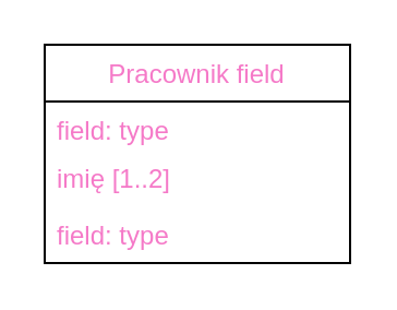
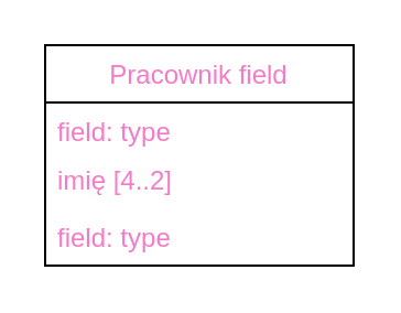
  <mxCell id="0" />
  <mxCell id="1" parent="0" />
  <mxCell id="2" value="Pracownik field" style="swimlane;fontStyle=0;childLayout=stackLayout;horizontal=1;startSize=26;fillColor=none;horizontalStack=0;resizeParent=1;resizeParentMax=0;resizeLast=0;collapsible=1;marginBottom=0;fontSize=12;fontColor=#F57AC8;" vertex="1" parent="1"><mxGeometry x="20" y="20" width="140" height="100" as="geometry" /></mxCell>
  <mxCell id="3" value="field: type" style="text;strokeColor=none;fillColor=none;align=left;verticalAlign=top;spacingLeft=4;spacingRight=4;overflow=hidden;rotatable=0;points=[[0,0.5],[1,0.5]];portConstraint=eastwest;fontSize=12;fontColor=#F57AC8;" vertex="1" parent="2"><mxGeometry y="26" width="140" height="22" as="geometry" /></mxCell>
- <mxCell id="4" value="imię [1..2]" style="text;strokeColor=none;fillColor=none;align=left;verticalAlign=top;spacingLeft=4;spacingRight=4;overflow=hidden;rotatable=0;points=[[0,0.5],[1,0.5]];portConstraint=eastwest;fontSize=12;fontColor=#F57AC8;" vertex="1" parent="2"><mxGeometry y="48" width="140" height="26" as="geometry" /></mxCell>
+ <mxCell id="4" value="imię [4..2]" style="text;strokeColor=none;fillColor=none;align=left;verticalAlign=top;spacingLeft=4;spacingRight=4;overflow=hidden;rotatable=0;points=[[0,0.5],[1,0.5]];portConstraint=eastwest;fontSize=12;fontColor=#F57AC8;" vertex="1" parent="2"><mxGeometry y="48" width="140" height="26" as="geometry" /></mxCell>
  <mxCell id="5" value="field: type" style="text;strokeColor=none;fillColor=none;align=left;verticalAlign=top;spacingLeft=4;spacingRight=4;overflow=hidden;rotatable=0;points=[[0,0.5],[1,0.5]];portConstraint=eastwest;fontSize=12;fontColor=#F57AC8;" vertex="1" parent="2"><mxGeometry y="74" width="140" height="26" as="geometry" /></mxCell>
